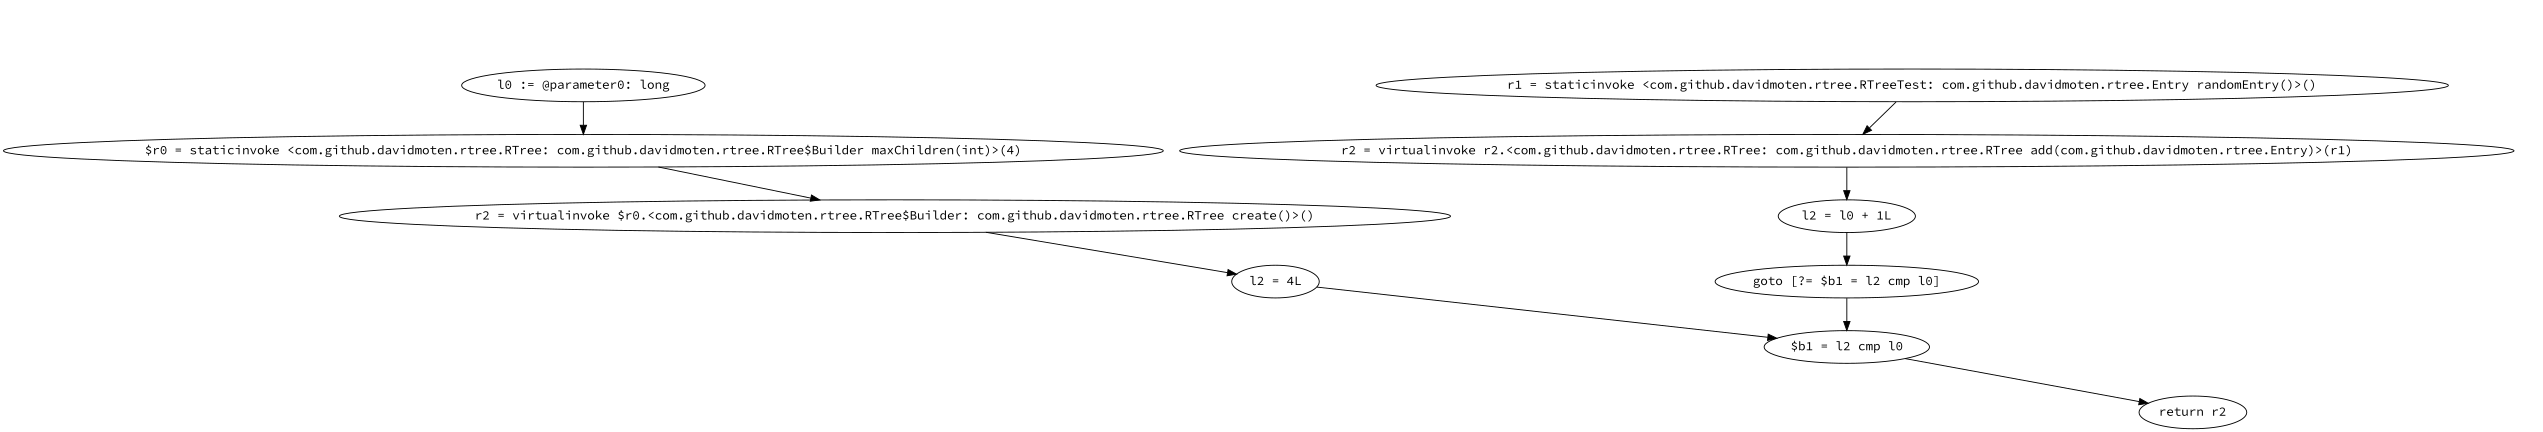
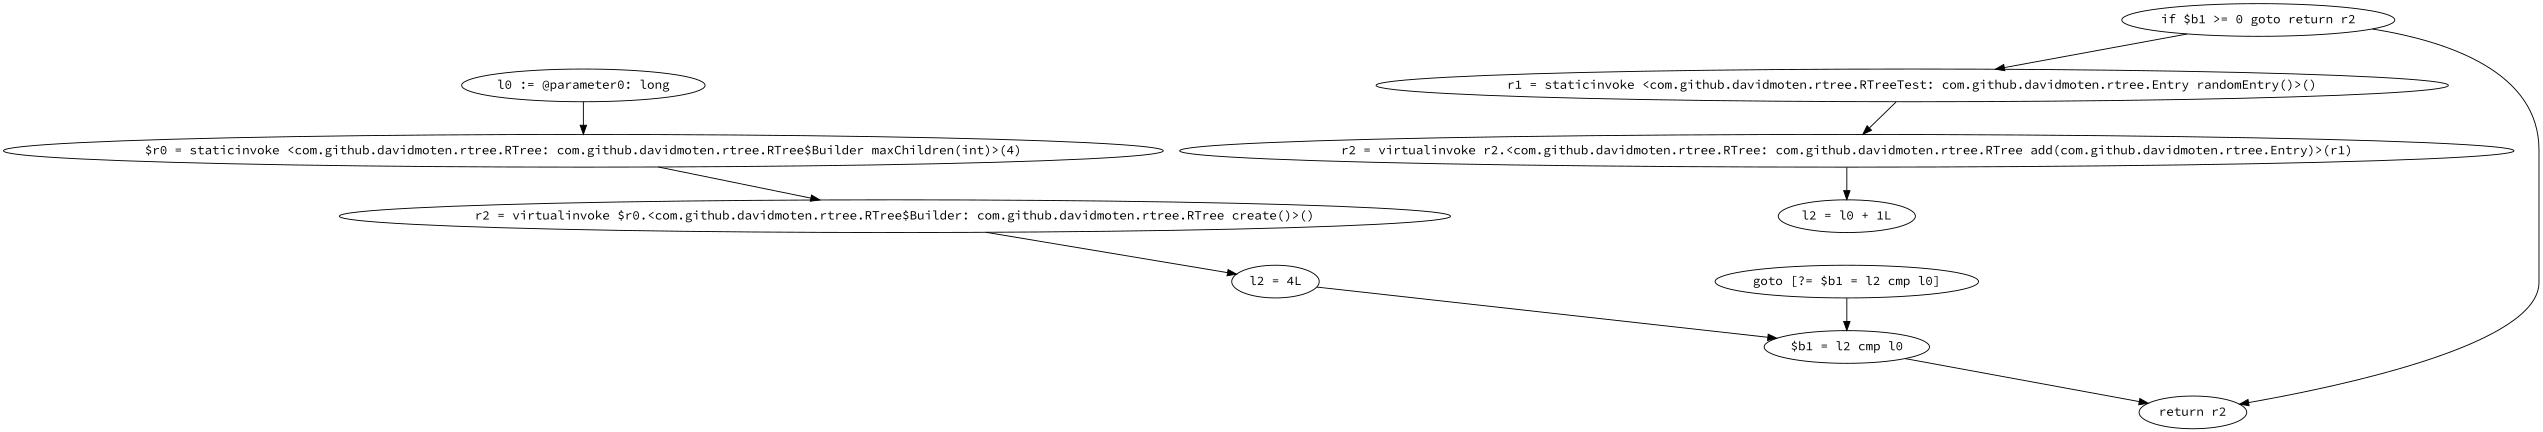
  digraph {
    fontname="Source Code Pro"
    node [fontname="Source Code Pro"]
    edge [fontname="Source Code Pro"]
    "l0 := @parameter0: long"
    "$r0 = staticinvoke <com.github.davidmoten.rtree.RTree: com.github.davidmoten.rtree.RTree$Builder maxChildren(int)>(4)"
    "r2 = virtualinvoke $r0.<com.github.davidmoten.rtree.RTree$Builder: com.github.davidmoten.rtree.RTree create()>()"
    n4 [label="l2 = 4L"]
    "$b1 = l2 cmp l0"
    "return r2"
+   "if $b1 >= 0 goto return r2"
    "r1 = staticinvoke <com.github.davidmoten.rtree.RTreeTest: com.github.davidmoten.rtree.Entry randomEntry()>()"
    "r2 = virtualinvoke r2.<com.github.davidmoten.rtree.RTree: com.github.davidmoten.rtree.RTree add(com.github.davidmoten.rtree.Entry)>(r1)"
    n10 [label="l2 = l0 + 1L"]
    "goto [?= $b1 = l2 cmp l0]"
    "l0 := @parameter0: long" -> "$r0 = staticinvoke <com.github.davidmoten.rtree.RTree: com.github.davidmoten.rtree.RTree$Builder maxChildren(int)>(4)"
    "$r0 = staticinvoke <com.github.davidmoten.rtree.RTree: com.github.davidmoten.rtree.RTree$Builder maxChildren(int)>(4)" -> "r2 = virtualinvoke $r0.<com.github.davidmoten.rtree.RTree$Builder: com.github.davidmoten.rtree.RTree create()>()"
    "r2 = virtualinvoke $r0.<com.github.davidmoten.rtree.RTree$Builder: com.github.davidmoten.rtree.RTree create()>()" -> n4
    n4 -> "$b1 = l2 cmp l0"
    "$b1 = l2 cmp l0" -> "return r2"
+   "if $b1 >= 0 goto return r2" -> "return r2"
+   "if $b1 >= 0 goto return r2" -> "r1 = staticinvoke <com.github.davidmoten.rtree.RTreeTest: com.github.davidmoten.rtree.Entry randomEntry()>()"
    "r1 = staticinvoke <com.github.davidmoten.rtree.RTreeTest: com.github.davidmoten.rtree.Entry randomEntry()>()" -> "r2 = virtualinvoke r2.<com.github.davidmoten.rtree.RTree: com.github.davidmoten.rtree.RTree add(com.github.davidmoten.rtree.Entry)>(r1)"
    "r2 = virtualinvoke r2.<com.github.davidmoten.rtree.RTree: com.github.davidmoten.rtree.RTree add(com.github.davidmoten.rtree.Entry)>(r1)" -> n10
-   n10 -> "goto [?= $b1 = l2 cmp l0]"
    "goto [?= $b1 = l2 cmp l0]" -> "$b1 = l2 cmp l0"
  }
